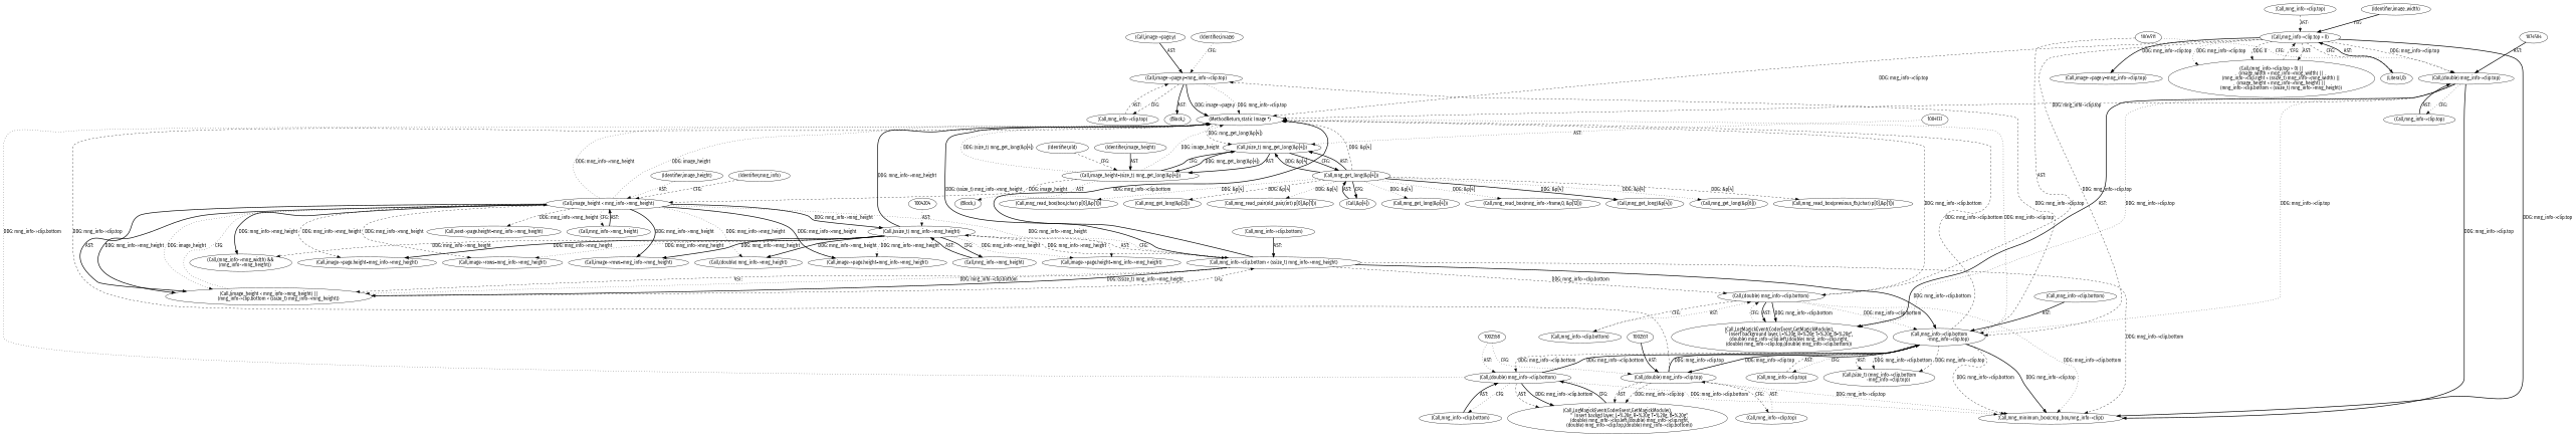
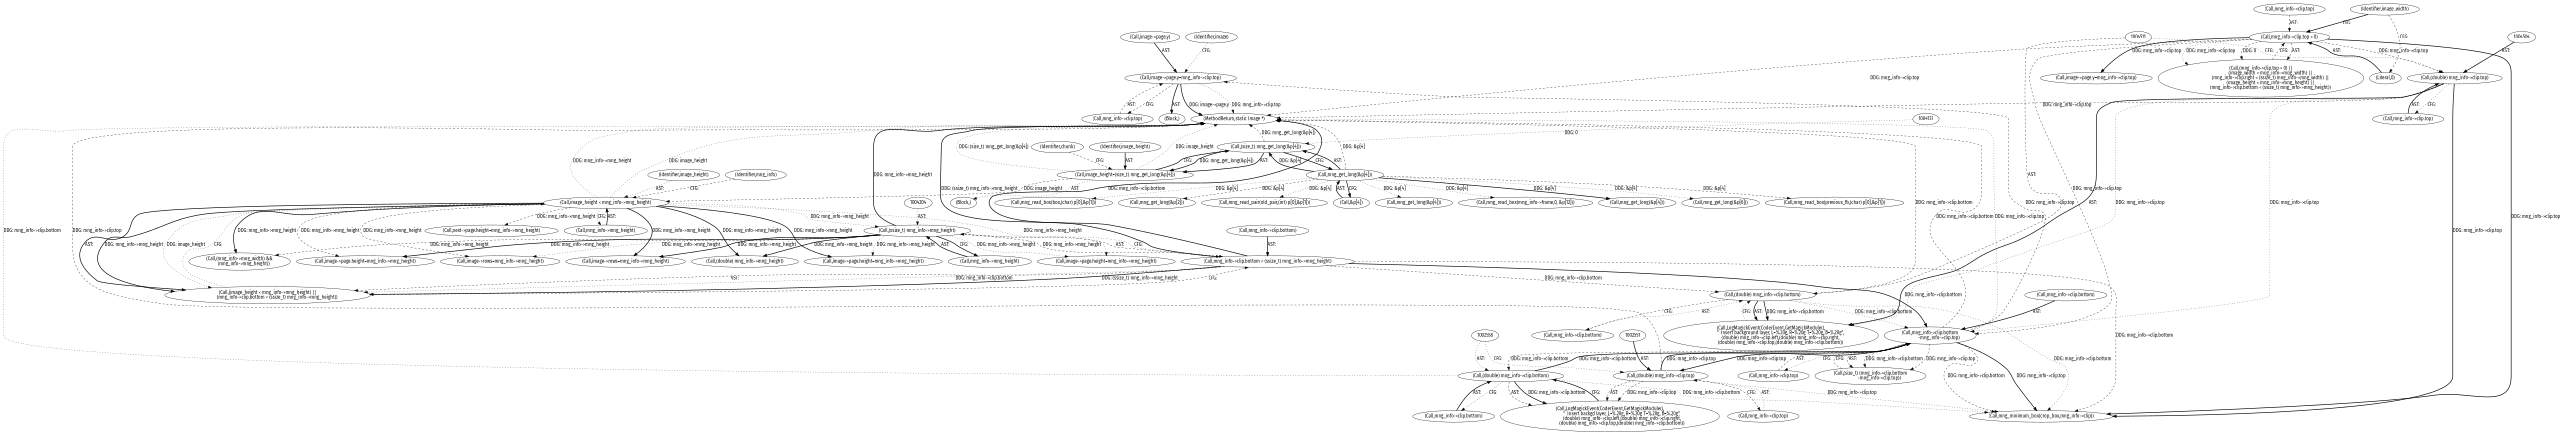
  digraph {
    fontname="Fira Sans"
    node [fontname="Fira Sans"]
    edge [fontname="Fira Sans" style=bold]
    n1 [label="(Call,image->page.y=mng_info->clip.top)"]
    n2 [label="(Call,mng_info->clip.top)"]
    n3 [label="(Block,)"]
    n4 [label="(MethodReturn,static Image *)"]
    n5 [label="(Call,mng_info->clip.bottom\n               -mng_info->clip.top)"]
    n6 [label="(Call,(double) mng_info->clip.bottom)"]
    n7 [label="(Call,(double) mng_info->clip.top)"]
    n8 [label="(Call,mng_info->clip.top)"]
    n9 [label="(Call,mng_minimum_box(crop_box,mng_info->clip))"]
    n10 [label="(Call,(size_t) (mng_info->clip.bottom\n               -mng_info->clip.top))"]
    n11 [label="(Call,mng_info->clip.bottom)"]
    n12 [label="(Call,LogMagickEvent(CoderEvent,GetMagickModule(),\n                    \"  Insert backgd layer, L=%.20g, R=%.20g T=%.20g, B=%.20g\",\n                    (double) mng_info->clip.left,(double) mng_info->clip.right,\n                    (double) mng_info->clip.top,(double) mng_info->clip.bottom))"]
    n13 [label="(Call,mng_info->clip.top)"]
    n14 [label="(Call,(double) mng_info->clip.bottom)"]
    n15 [label="(Call,mng_info->clip.bottom)"]
    n16 [label="(Call,LogMagickEvent(CoderEvent,GetMagickModule(),\n                \"  Insert background layer, L=%.20g, R=%.20g T=%.20g, B=%.20g\",\n                (double) mng_info->clip.left,(double) mng_info->clip.right,\n                (double) mng_info->clip.top,(double) mng_info->clip.bottom))"]
    n17 [label="(Call,mng_info->clip.bottom < (ssize_t) mng_info->mng_height)"]
    n18 [label="(Call,(ssize_t) mng_info->mng_height)"]
    n19 [label="(Call,(image_height < mng_info->mng_height) ||\n                (mng_info->clip.bottom < (ssize_t) mng_info->mng_height))"]
    n20 [label="(Call,image->page.height=mng_info->mng_height)"]
    n21 [label="(Call,image->rows=mng_info->mng_height)"]
    n22 [label="(Call,image->rows=mng_info->mng_height)"]
    n23 [label="(Call,(double) mng_info->mng_height)"]
    n24 [label="(Call,image->page.height=mng_info->mng_height)"]
    n25 [label="(Call,mng_info->mng_height)"]
    n26 [label="(Call,(mng_info->mng_width) &&\n       (mng_info->mng_height))"]
    n27 [label="(Call,image->page.height=mng_info->mng_height)"]
    n28 [label="(Call,image_height < mng_info->mng_height)"]
    n29 [label="(Call,next->page.height=mng_info->mng_height)"]
    n30 [label="(Call,mng_info->mng_height)"]
    n31 [label="(Call,image_height=(size_t) mng_get_long(&p[4]))"]
    n32 [label="(Call,(size_t) mng_get_long(&p[4]))"]
    n33 [label="(Block,)"]
    n34 [label="(Call,mng_get_long(&p[4]))"]
    n35 [label="(Call,mng_get_long(&p[4]))"]
    n36 [label="(Call,mng_read_box(mng_info->frame,0, &p[12]))"]
    n37 [label="(Call,mng_get_long(&p[4]))"]
    n38 [label="(Call,mng_get_long(&p[6]))"]
    n39 [label="(Call,mng_read_box(previous_fb,(char) p[0],&p[1]))"]
    n40 [label="(Call,mng_read_box(box,(char) p[0],&p[1]))"]
    n41 [label="(Call,mng_get_long(&p[2]))"]
    n42 [label="(Call,mng_read_pair(old_pair,(int) p[0],&p[1]))"]
    n43 [label="(Call,&p[4])"]
    n44 [label="(Call,mng_info->clip.top > 0)"]
    n45 [label="(Call,(double) mng_info->clip.top)"]
    n46 [label="(Literal,0)"]
    n47 [label="(Call,image->page.y=mng_info->clip.top)"]
    n48 [label="(Call,(mng_info->clip.top > 0) ||\n                (image_width < mng_info->mng_width) ||\n                (mng_info->clip.right < (ssize_t) mng_info->mng_width) ||\n                (image_height < mng_info->mng_height) ||\n                (mng_info->clip.bottom < (ssize_t) mng_info->mng_height))"]
    n49 [label="(Call,mng_info->clip.top)"]
    n50 [label="(Identifier,image)"]
    n51 [label="(Call,mng_info->clip.bottom)"]
    n52 [label="(Identifier,image_width)"]
    n53 [label="(Identifier,image_height)"]
-   n54 [label="(Identifier,old)"]
+   n54 [label="(Identifier,chunk)"]
    n55 [label="(Call,mng_info->clip.top)"]
    n56 [label="(Call,mng_info->clip.bottom)"]
    n57 [label="(Call,image->page.y)"]
    n58 [label="(Identifier,image_height)"]
    n59 [label="(Identifier,mng_info)"]
    1004511
    1004204
    1004137
    1002558
-   1004504 [label=1074504]
+   1004504
    1002551
    n1 -> n2 [label="CFG: " style=dashed]
    n1 -> n3 [label="AST: "]
    n1 -> n4 [label="DDG: image->page.y"]
    n1 -> n4 [label="DDG: mng_info->clip.top" style=dotted]
    n2 -> n1 [label="AST: " style=dashed]
    n5 -> n1 [label="DDG: mng_info->clip.top" style=dashed]
    n5 -> n4 [label="DDG: mng_info->clip.top" style=dotted]
    n5 -> n4 [label="DDG: mng_info->clip.bottom" style=dashed]
    n5 -> n6 [label="DDG: mng_info->clip.bottom" style=dashed]
    n5 -> n7 [label="DDG: mng_info->clip.top"]
    n5 -> n8 [label="CFG: " style=dotted]
    n5 -> n9 [label="DDG: mng_info->clip.bottom" style=dashed]
    n5 -> n9 [label="DDG: mng_info->clip.top"]
    n5 -> n10 [label="AST: " style=dashed]
    n5 -> n10 [label="DDG: mng_info->clip.bottom" style=dashed]
    n5 -> n10 [label="DDG: mng_info->clip.top" style=dashed]
    n6 -> n4 [label="DDG: mng_info->clip.bottom" style=dotted]
    n6 -> n5 [label="DDG: mng_info->clip.bottom"]
    n6 -> n9 [label="DDG: mng_info->clip.bottom" style=dotted]
    n6 -> n11 [label="CFG: " style=dotted]
    n6 -> n12 [label="AST: " style=dashed]
    n6 -> n12 [label="DDG: mng_info->clip.bottom"]
    n7 -> n4 [label="DDG: mng_info->clip.top" style=dashed]
    n7 -> n5 [label="DDG: mng_info->clip.top"]
    n7 -> n9 [label="DDG: mng_info->clip.top" style=dotted]
    n7 -> n12 [label="AST: " style=dashed]
    n7 -> n12 [label="DDG: mng_info->clip.top" style=dashed]
    n7 -> n13 [label="CFG: " style=dashed]
    n8 -> n5 [label="AST: " style=dashed]
+   n10 -> n5 [label="CFG: " style=dashed]
    n11 -> n6 [label="AST: "]
    n12 -> n6 [label="CFG: "]
    n13 -> n7 [label="AST: " style=dotted]
    n14 -> n4 [label="DDG: mng_info->clip.bottom" style=dashed]
    n14 -> n5 [label="DDG: mng_info->clip.bottom" style=dotted]
    n14 -> n9 [label="DDG: mng_info->clip.bottom" style=dotted]
    n14 -> n15 [label="CFG: " style=dashed]
    n14 -> n16 [label="AST: "]
    n14 -> n16 [label="DDG: mng_info->clip.bottom"]
    n15 -> n14 [label="AST: " style=dotted]
    n16 -> n14 [label="CFG: " style=dotted]
    n17 -> n4 [label="DDG: (ssize_t) mng_info->mng_height"]
    n17 -> n4 [label="DDG: mng_info->clip.bottom"]
    n17 -> n5 [label="DDG: mng_info->clip.bottom"]
    n17 -> n9 [label="DDG: mng_info->clip.bottom" style=dashed]
    n17 -> n14 [label="DDG: mng_info->clip.bottom" style=dashed]
    n17 -> n18 [label="CFG: " style=dotted]
    n17 -> n19 [label="AST: " style=dashed]
    n17 -> n19 [label="DDG: mng_info->clip.bottom" style=dotted]
    n17 -> n19 [label="DDG: (ssize_t) mng_info->mng_height"]
    n18 -> n4 [label="DDG: mng_info->mng_height"]
    n18 -> n17 [label="AST: " style=dashed]
    n18 -> n17 [label="DDG: mng_info->mng_height" style=dashed]
    n18 -> n20 [label="DDG: mng_info->mng_height" style=dotted]
    n18 -> n21 [label="DDG: mng_info->mng_height" style=dotted]
    n18 -> n22 [label="DDG: mng_info->mng_height"]
    n18 -> n23 [label="DDG: mng_info->mng_height"]
    n18 -> n24 [label="DDG: mng_info->mng_height" style=dotted]
    n18 -> n25 [label="CFG: "]
    n18 -> n26 [label="DDG: mng_info->mng_height" style=dashed]
    n18 -> n27 [label="DDG: mng_info->mng_height"]
    n19 -> n17 [label="CFG: " style=dashed]
    n19 -> n28 [label="CFG: " style=dotted]
    n25 -> n18 [label="AST: "]
    n28 -> n4 [label="DDG: mng_info->mng_height" style=dotted]
    n28 -> n4 [label="DDG: image_height" style=dotted]
-   n28 -> n18 [label="DDG: mng_info->mng_height"]
+   n28 -> n18 [label="DDG: mng_info->mng_height" style=dotted]
    n28 -> n19 [label="AST: "]
    n28 -> n19 [label="DDG: image_height" style=dotted]
    n28 -> n19 [label="DDG: mng_info->mng_height"]
    n28 -> n20 [label="DDG: mng_info->mng_height"]
    n28 -> n21 [label="DDG: mng_info->mng_height" style=dashed]
    n28 -> n22 [label="DDG: mng_info->mng_height"]
-   n28 -> n23 [label="DDG: mng_info->mng_height" style=dotted]
+   n28 -> n23 [label="DDG: mng_info->mng_height"]
    n28 -> n24 [label="DDG: mng_info->mng_height" style=dotted]
    n28 -> n26 [label="DDG: mng_info->mng_height"]
    n28 -> n27 [label="DDG: mng_info->mng_height" style=dashed]
    n28 -> n29 [label="DDG: mng_info->mng_height" style=dashed]
    n28 -> n30 [label="CFG: " style=dotted]
    n30 -> n28 [label="AST: "]
    n31 -> n4 [label="DDG: (size_t) mng_get_long(&p[4])" style=dotted]
    n31 -> n4 [label="DDG: image_height" style=dotted]
    n31 -> n28 [label="DDG: image_height" style=dashed]
    n31 -> n32 [label="CFG: "]
    n31 -> n33 [label="AST: " style=dotted]
-   n4 -> n32 [label="DDG: mng_get_long(&p[4])" style=dashed]
+   n32 -> n4 [label="DDG: mng_get_long(&p[4])" style=dashed]
    n32 -> n31 [label="AST: "]
    n32 -> n31 [label="DDG: mng_get_long(&p[4])"]
    n32 -> n34 [label="CFG: "]
    n34 -> n4 [label="DDG: &p[4]" style=dashed]
    n34 -> n32 [label="AST: "]
    n34 -> n32 [label="DDG: &p[4]"]
    n34 -> n35 [label="DDG: &p[4]" style=dotted]
    n34 -> n36 [label="DDG: &p[4]" style=dotted]
    n34 -> n37 [label="DDG: &p[4]"]
    n34 -> n38 [label="DDG: &p[4]" style=dotted]
    n34 -> n39 [label="DDG: &p[4]" style=dashed]
    n34 -> n40 [label="DDG: &p[4]" style=dotted]
    n34 -> n41 [label="DDG: &p[4]" style=dashed]
    n34 -> n42 [label="DDG: &p[4]" style=dotted]
    n34 -> n43 [label="CFG: "]
    n43 -> n34 [label="AST: "]
    n44 -> n4 [label="DDG: mng_info->clip.top" style=dashed]
    n44 -> n5 [label="DDG: mng_info->clip.top" style=dashed]
    n44 -> n9 [label="DDG: mng_info->clip.top"]
    n44 -> n45 [label="DDG: mng_info->clip.top" style=dashed]
-   n44 -> n46 [label="CFG: " style=dashed]
+   n52 -> n46 [label="CFG: " style=dashed]
    n44 -> n47 [label="DDG: mng_info->clip.top"]
    n44 -> n48 [label="AST: " style=dashed]
    n44 -> n48 [label="DDG: mng_info->clip.top" style=dotted]
    n44 -> n48 [label="DDG: 0" style=dashed]
    n45 -> n4 [label="DDG: mng_info->clip.top" style=dashed]
    n45 -> n5 [label="DDG: mng_info->clip.top" style=dotted]
    n45 -> n9 [label="DDG: mng_info->clip.top"]
    n45 -> n16 [label="AST: "]
    n45 -> n16 [label="DDG: mng_info->clip.top" style=dotted]
    n45 -> n49 [label="CFG: " style=dotted]
    n46 -> n44 [label="AST: "]
    n48 -> n44 [label="CFG: " style=dashed]
    n49 -> n45 [label="AST: "]
    n50 -> n1 [label="CFG: " style=dotted]
    n51 -> n17 [label="AST: "]
    n52 -> n44 [label="CFG: "]
    n53 -> n31 [label="AST: "]
    n54 -> n31 [label="CFG: " style=dashed]
    n55 -> n44 [label="AST: " style=dashed]
    n56 -> n5 [label="AST: "]
    n57 -> n1 [label="AST: "]
    n58 -> n28 [label="AST: " style=dotted]
    n59 -> n28 [label="CFG: " style=dashed]
    1004511 -> n14 [label="AST: " style=dashed]
    1004511 -> n45 [label="CFG: " style=dotted]
    1004204 -> n18 [label="AST: " style=dotted]
-   1004137 -> n32 [label="AST: " style=dotted]
+   1004137 -> n32 [label="DDG: 0" style=dotted]
    1002558 -> n6 [label="AST: " style=dotted]
    1002558 -> n7 [label="CFG: " style=dotted]
    1004504 -> n45 [label="AST: "]
    1002551 -> n7 [label="AST: "]
  }
